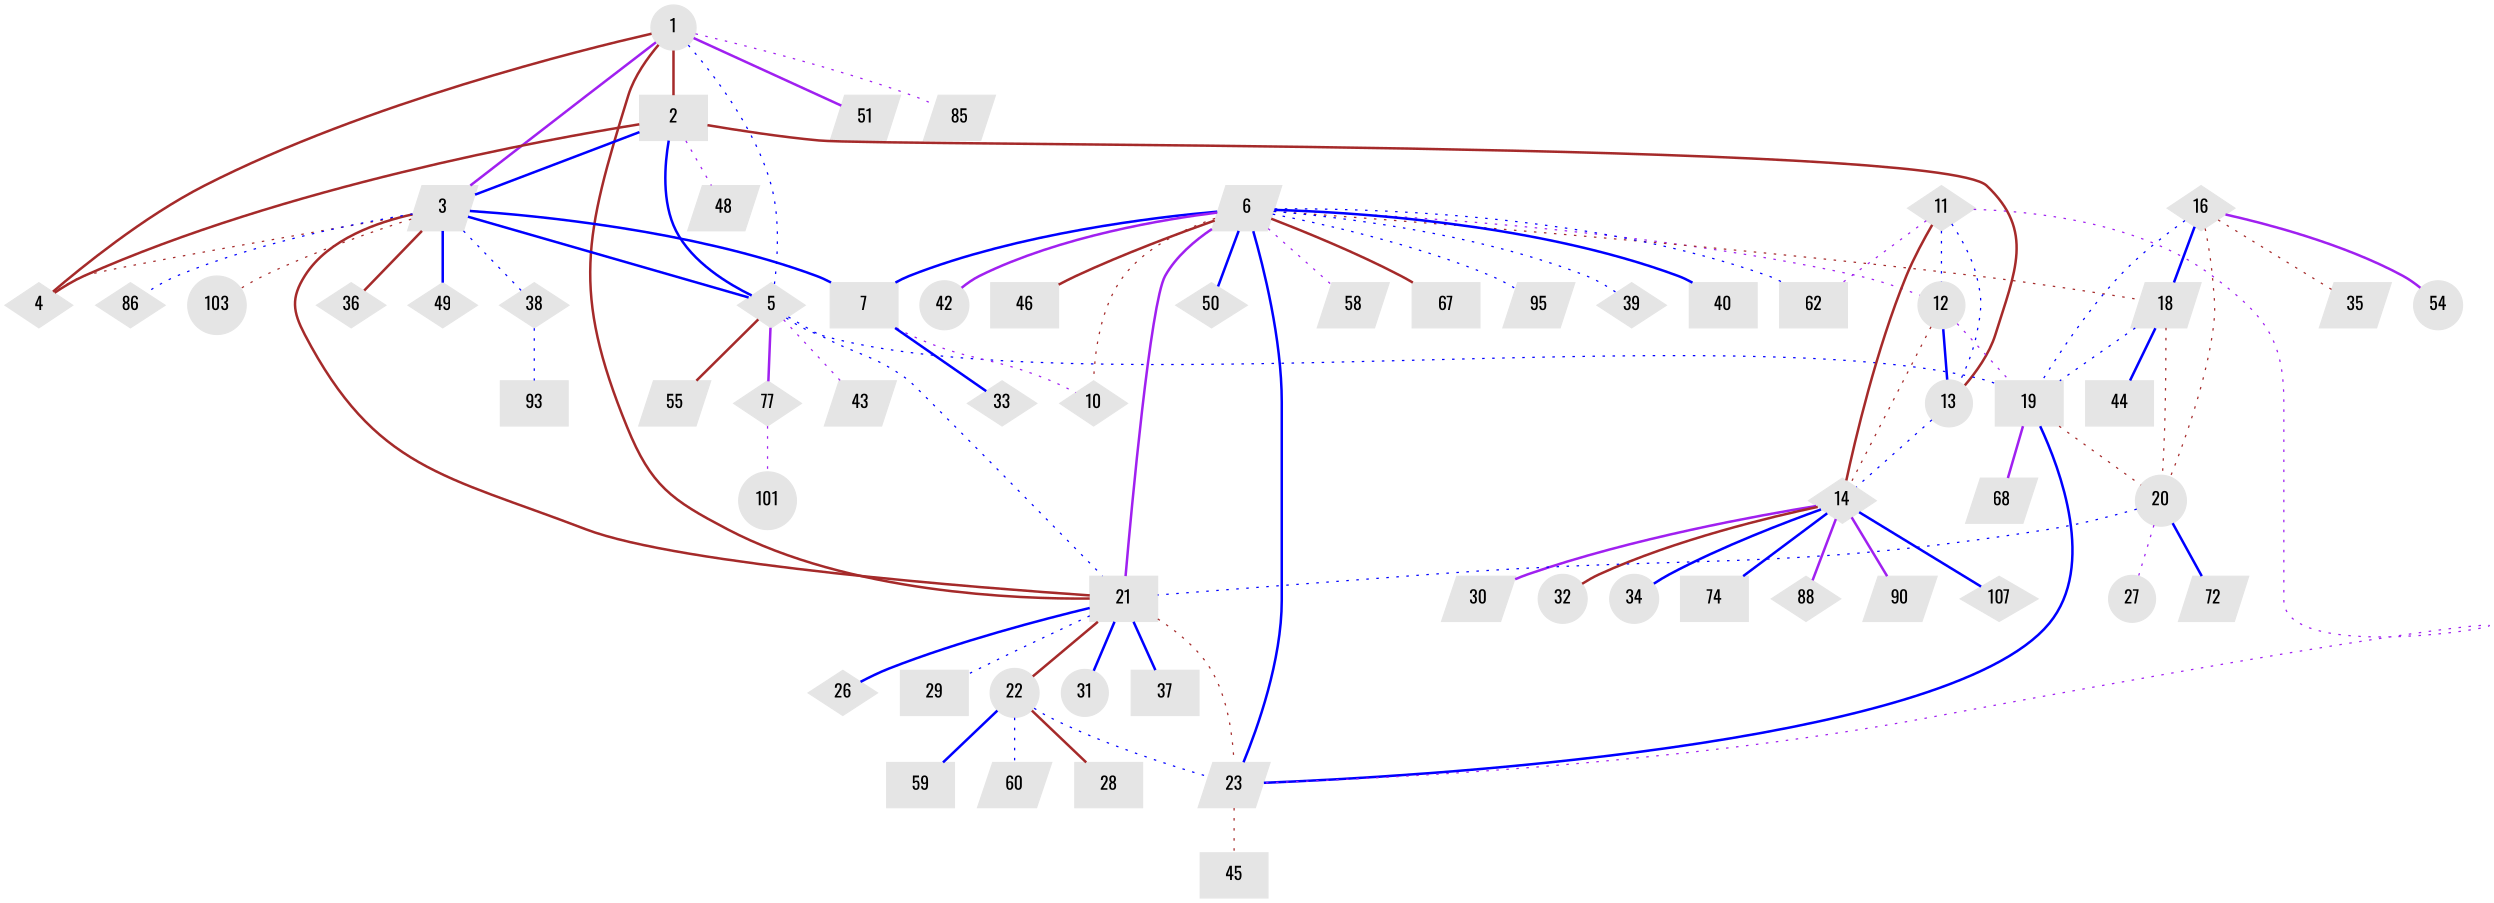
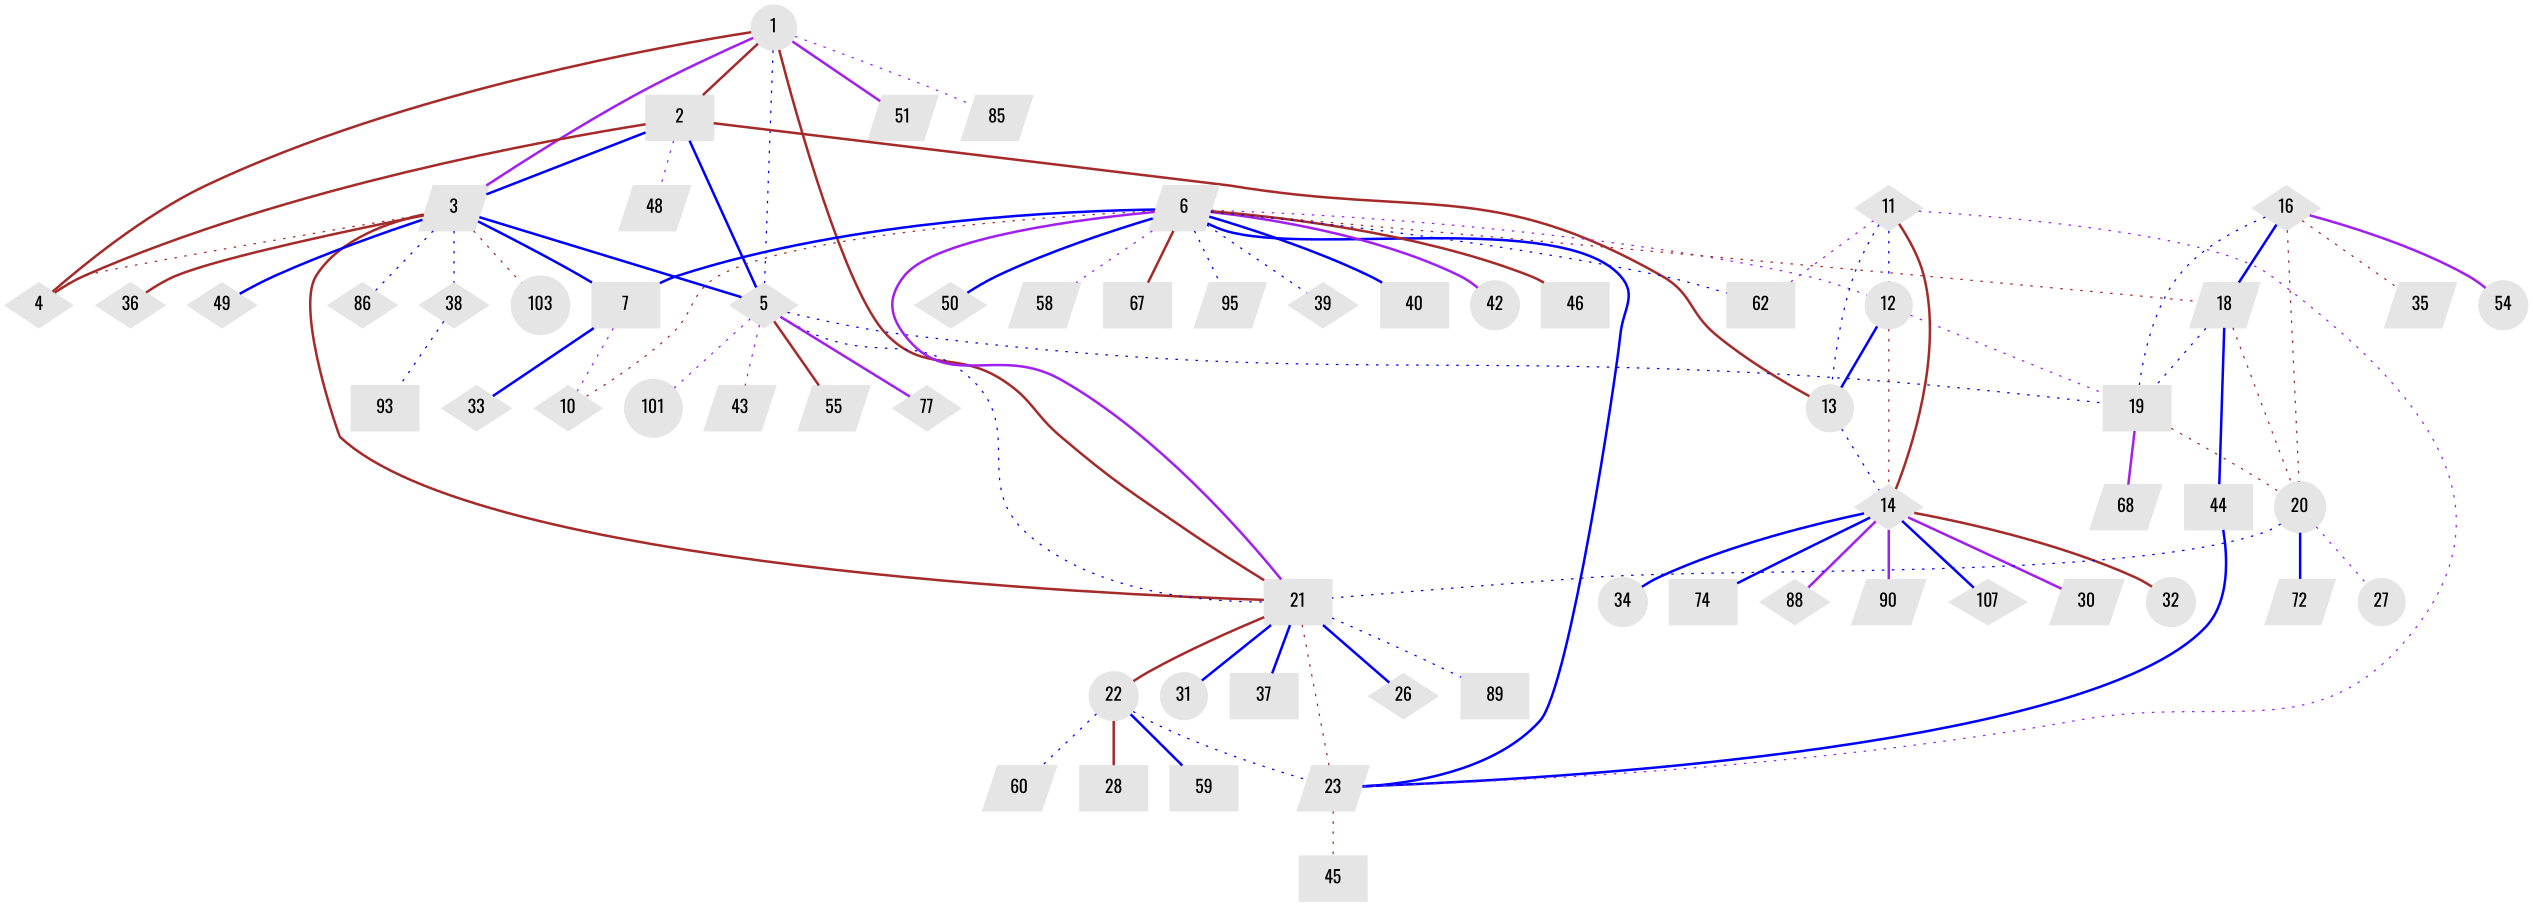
  graph {
    fontname=Oswald
    node [color=gray90 fontname=Oswald shape=parallelogram style=filled]
    edge [color=blue fontname=Oswald style=bold]
    1 [shape=circle]
    2 [shape=box]
    3 [super="+98"]
    4 [shape=diamond]
    5 [shape=diamond]
    21 [shape=box super="+94+99+106+80+65+52+25"]
    51
    85
    13 [shape=circle super="+64"]
    48 [super="+70"]
    7 [shape=box super="+92"]
    36 [shape=diamond]
    38 [shape=diamond]
    49 [shape=diamond]
    86 [shape=diamond]
    103 [shape=circle]
    19 [shape=box super="+53"]
    43
    55
    77 [shape=diamond]
    101 [shape=circle]
    23 [super="+24+105+95"]
    22 [shape=circle]
    26 [shape=diamond]
-   29 [shape=box]
+   29 [shape=box label=89]
    31 [shape=circle]
    37 [shape=box]
    14 [shape=diamond]
    10 [shape=diamond super="+100"]
    33 [shape=diamond]
    93 [shape=box]
    20 [shape=circle]
    68
    6 [super="+8"]
    12 [shape=circle super="+15"]
    18
    39 [shape=diamond]
    40 [shape=box]
    42 [shape=circle super="+61"]
    46 [shape=box]
    50 [shape=diamond]
    58
    62 [shape=box super="+83"]
    67 [shape=box]
    n45 [label=95]
    44 [shape=box]
    45 [shape=box]
    11 [shape=diamond]
    30
    32 [shape=circle]
    34 [shape=circle]
    74 [shape=box]
    88 [shape=diamond]
    90
    107 [shape=diamond]
    16 [shape=diamond super="+17+57"]
    35
    54 [shape=circle]
    27 [shape=circle]
    72
    28 [shape=box]
    59 [shape=box]
    60
    1 -- 2 [color=brown]
    1 -- 3 [color=purple]
    1 -- 4 [color=brown]
    1 -- 5 [style=dotted]
    1 -- 21 [color=brown]
    1 -- 51 [color=purple]
    1 -- 85 [color=purple style=dotted]
    2 -- 3
    2 -- 4 [color=brown]
    2 -- 5
    2 -- 13 [color=brown]
    2 -- 48 [color=purple style=dotted]
    3 -- 4 [color=brown style=dotted]
    3 -- 5
    3 -- 21 [color=brown]
    3 -- 7
    3 -- 36 [color=brown]
    3 -- 38 [style=dotted]
    3 -- 49
    3 -- 86 [style=dotted]
    3 -- 103 [color=brown style=dotted]
    5 -- 21 [style=dotted]
    5 -- 19 [style=dotted]
    5 -- 43 [color=purple style=dotted]
    5 -- 55 [color=brown]
    5 -- 77 [color=purple]
-   77 -- 101 [color=purple style=dotted]
+   5 -- 101 [color=purple style=dotted]
    21 -- 23 [color=brown style=dotted weight=4]
    21 -- 22 [color=brown weight=2]
    21 -- 26
    21 -- 29 [style=dotted]
    21 -- 31
    21 -- 37
    13 -- 14 [style=dotted]
    7 -- 10 [color=purple style=dotted]
    7 -- 33
    38 -- 93 [style=dotted]
-   19 -- 23
+   44 -- 23
    19 -- 20 [color=brown style=dotted]
    19 -- 68 [color=purple]
    23 -- 45 [color=brown style=dotted]
    22 -- 23 [style=dotted weight=2]
    22 -- 28 [color=brown]
    22 -- 59
    22 -- 60 [style=dotted]
    14 -- 30 [color=purple]
    14 -- 32 [color=brown]
    14 -- 34
    14 -- 74
    14 -- 88 [color=purple]
    14 -- 90 [color=purple]
    14 -- 107
    20 -- 21 [style=dotted weight=2]
    20 -- 27 [color=purple style=dotted]
    20 -- 72
    6 -- 21 [color=purple]
    6 -- 7 [weight=3]
    6 -- 23 [weight=2]
    6 -- 10 [color=brown style=dotted weight=3]
    6 -- 12 [color=purple style=dotted]
    6 -- 18 [color=brown style=dotted]
    6 -- 39 [style=dotted]
    6 -- 40
    6 -- 42 [color=purple]
    6 -- 46 [color=brown]
    6 -- 50
    6 -- 58 [color=purple style=dotted]
    6 -- 62 [style=dotted]
    6 -- 67 [color=brown]
    6 -- n45 [style=dotted]
    12 -- 13 [weight=2]
    12 -- 19 [color=purple style=dotted]
    12 -- 14 [color=brown style=dotted weight=2]
    18 -- 19 [style=dotted]
    18 -- 20 [color=brown style=dotted]
    18 -- 44
    11 -- 13 [style=dotted]
    11 -- 23 [color=purple style=dotted]
    11 -- 14 [color=brown]
    11 -- 12 [style=dotted weight=2]
    11 -- 62 [color=purple style=dotted]
    16 -- 19 [style=dotted weight=2]
    16 -- 20 [color=brown style=dotted weight=2]
    16 -- 18 [weight=2]
    16 -- 35 [color=brown style=dotted]
    16 -- 54 [color=purple]
  }
